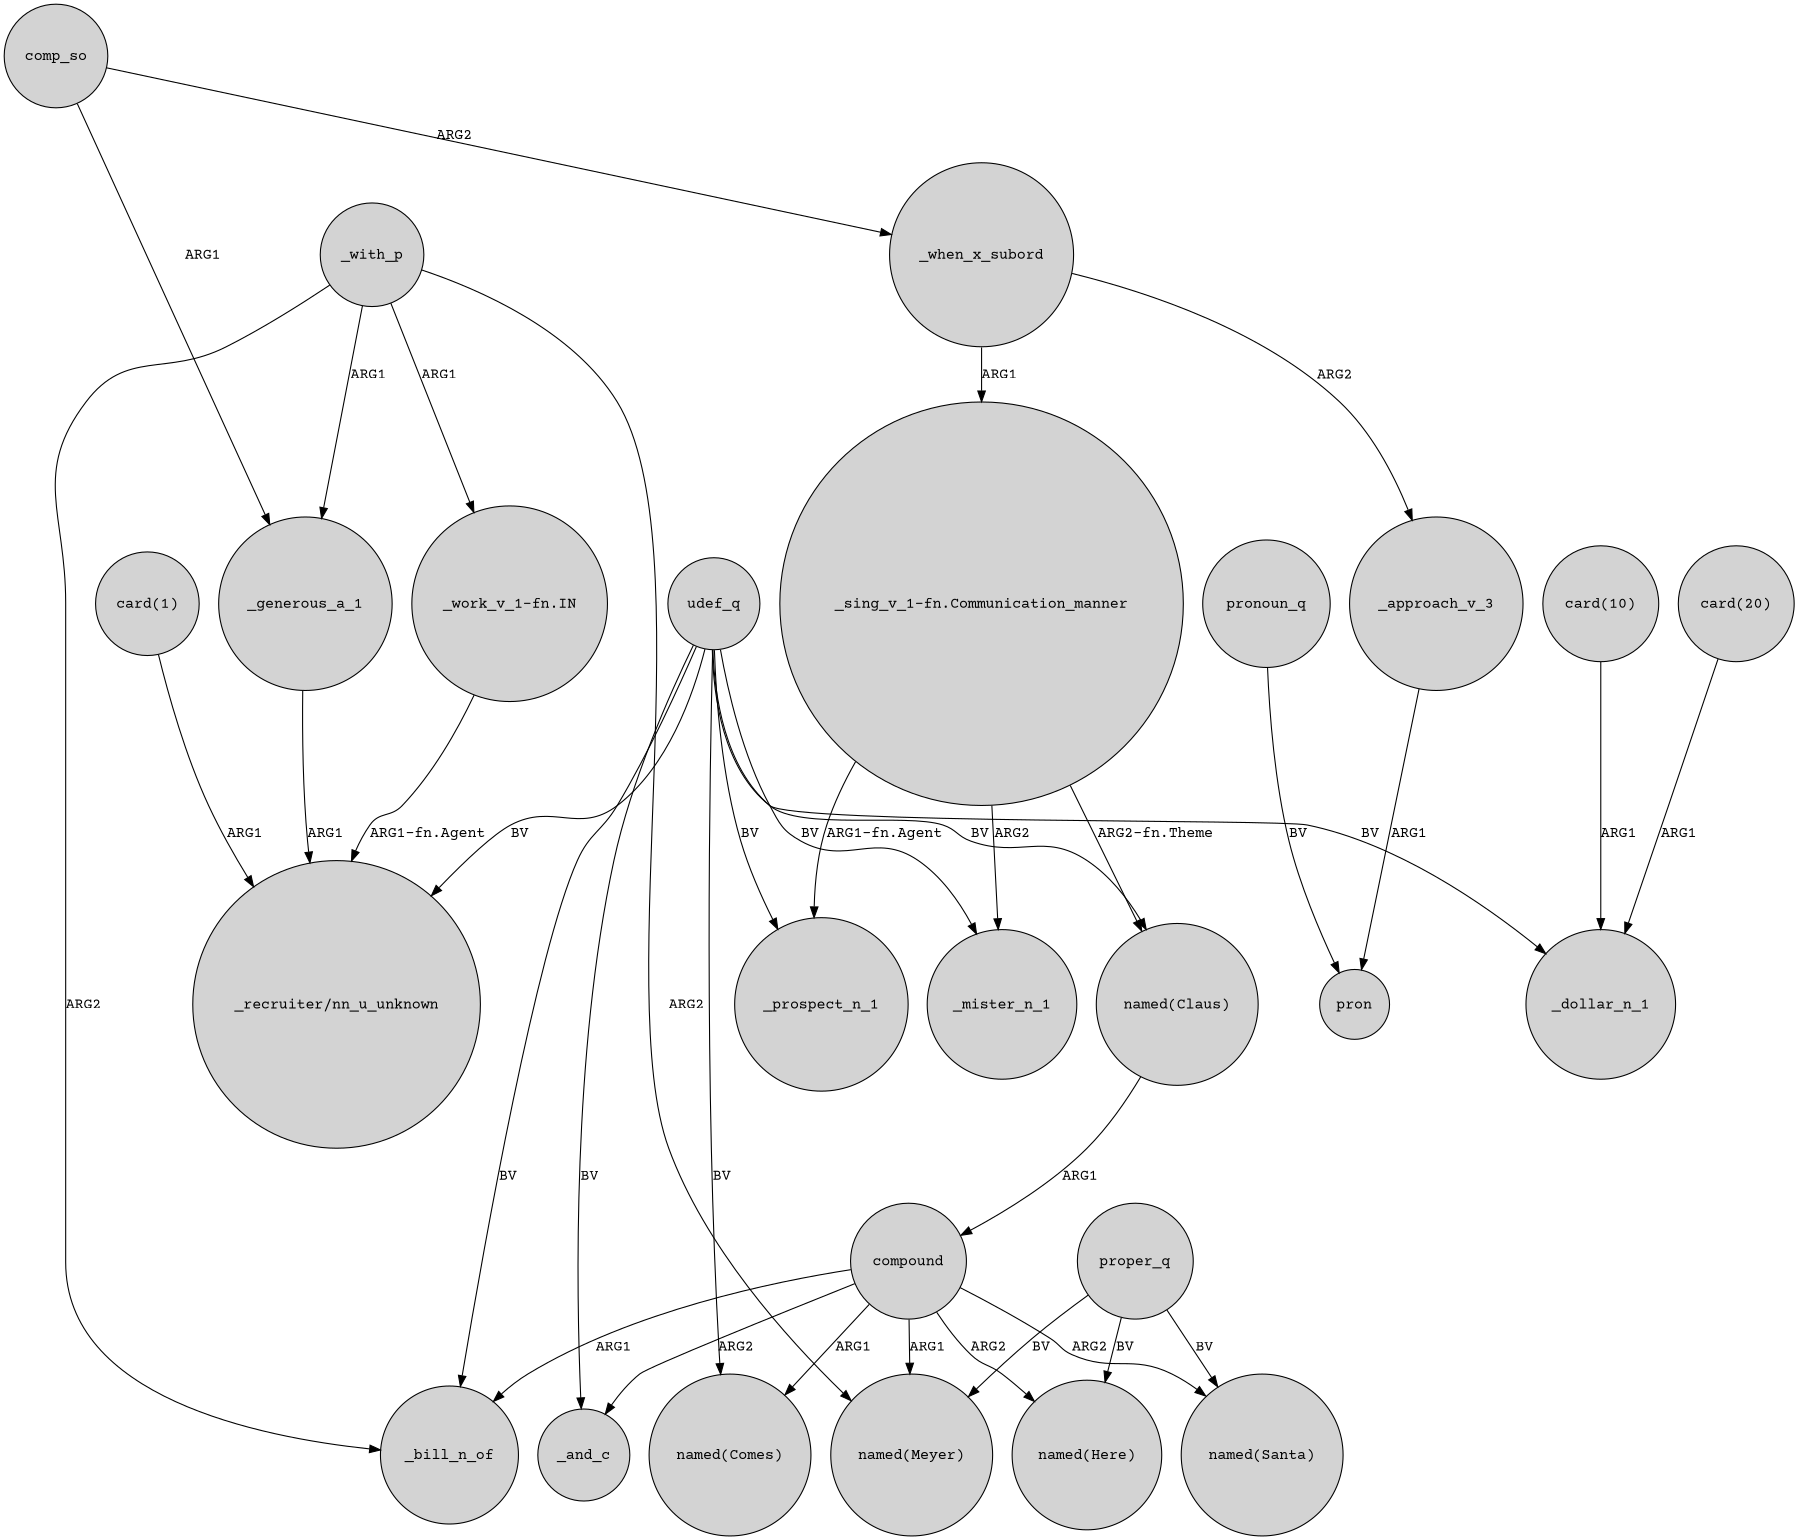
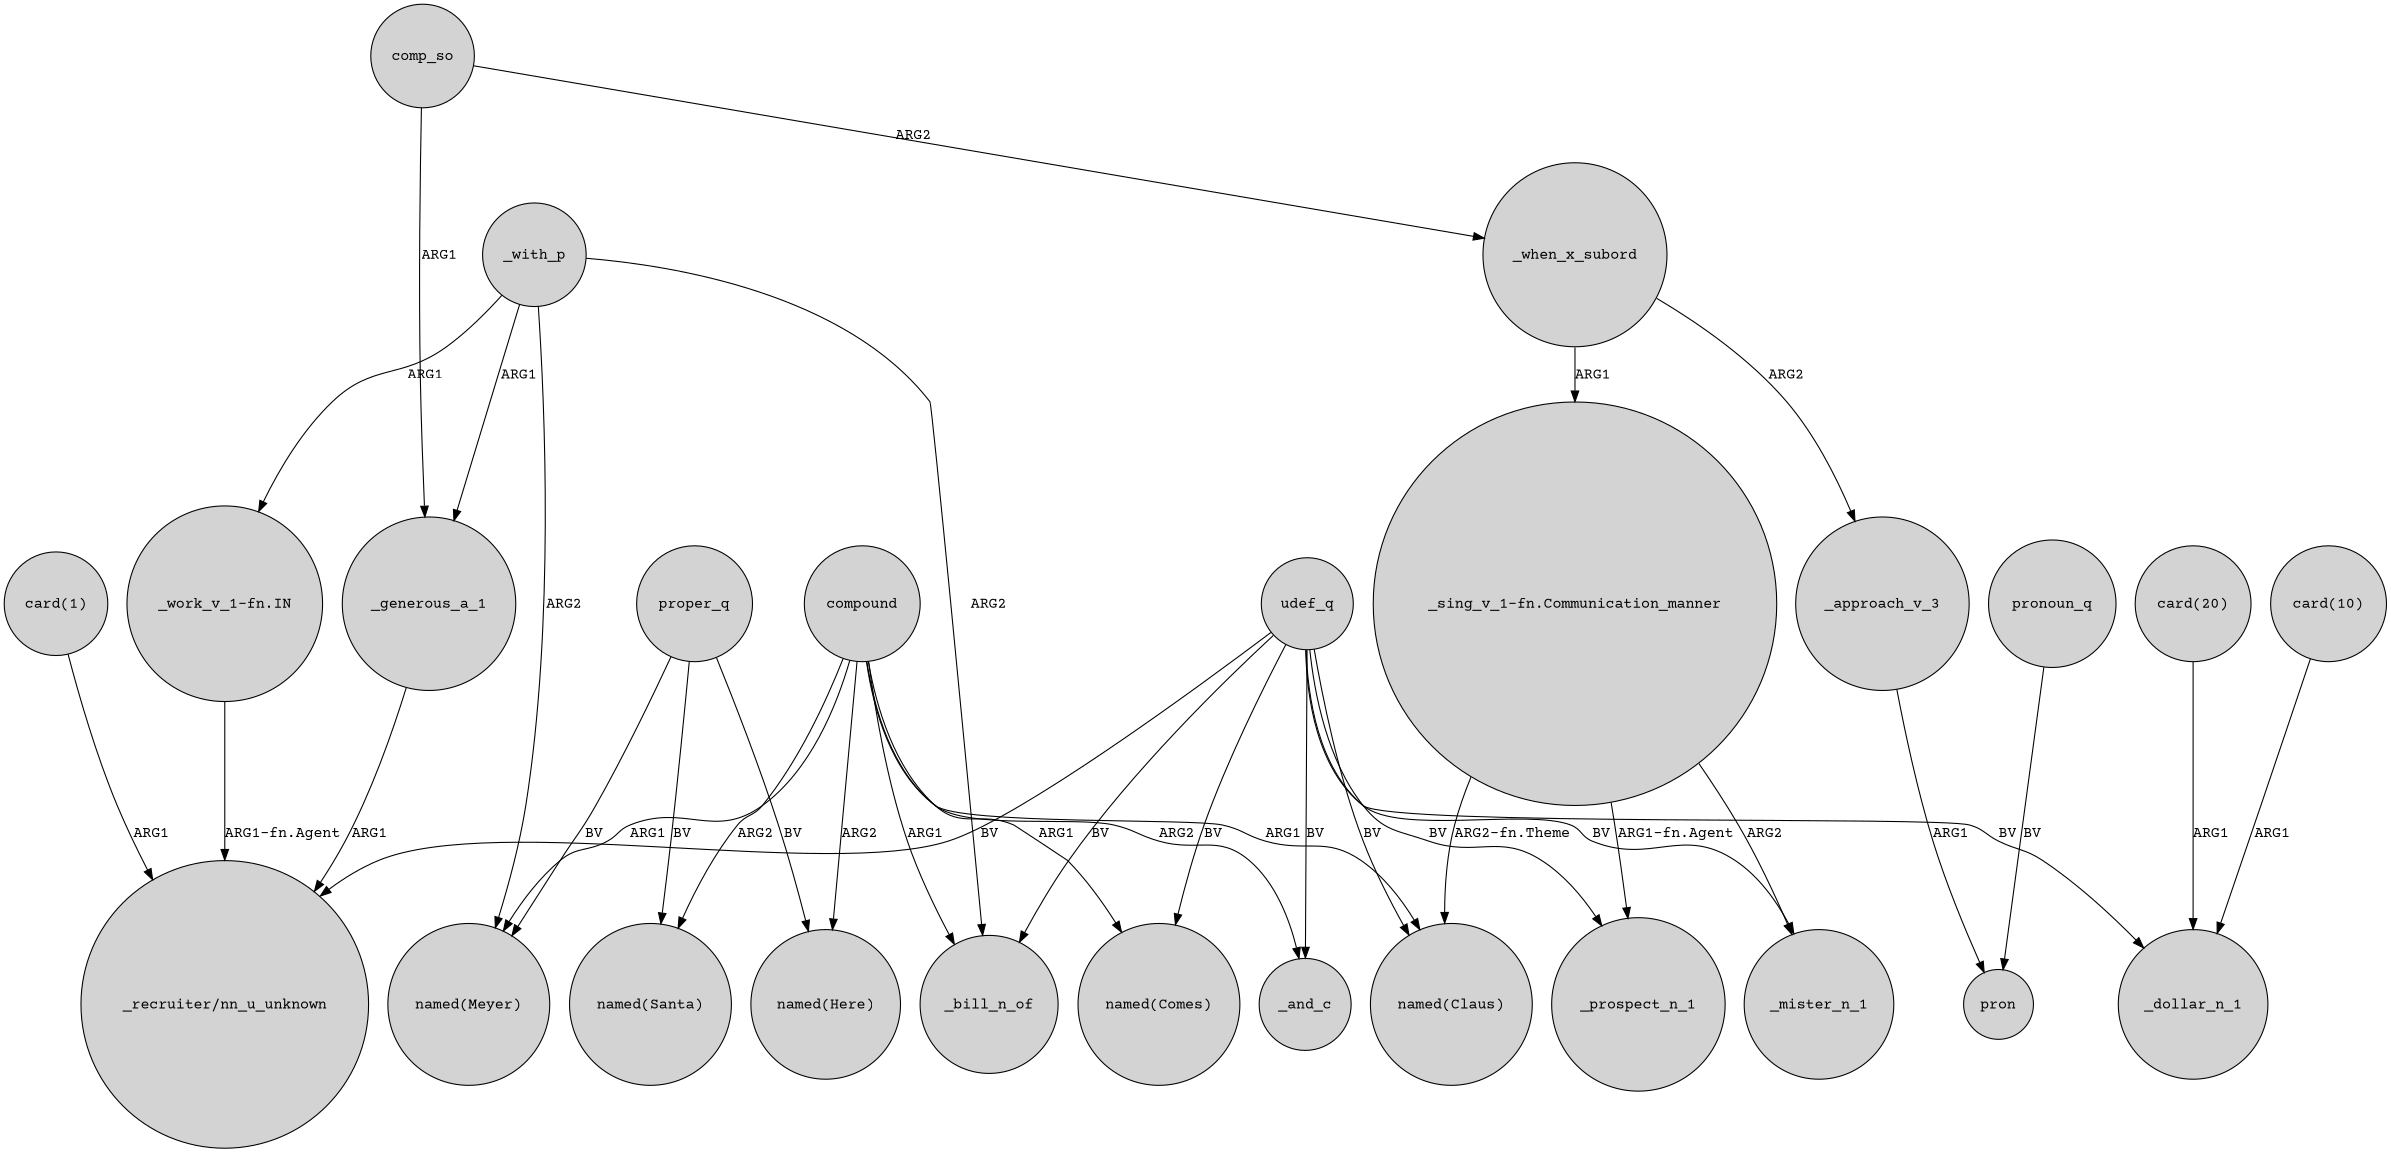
  digraph {
    fontname="Courier Prime"
    node [fontname="Courier Prime" shape=circle style=filled]
    edge [fontname="Courier Prime"]
    _with_p
    _bill_n_of
    "named(Meyer)"
    _generous_a_1
    "_work_v_1-fn.IN"
    "_recruiter/nn_u_unknown"
    udef_q
    "named(Claus)"
    _dollar_n_1
    "named(Comes)"
    _mister_n_1
    _and_c
    _prospect_n_1
    compound
    "named(Santa)"
    "named(Here)"
    "card(20)"
    "card(1)"
    _when_x_subord
    "_sing_v_1-fn.Communication_manner"
    n21 [label=_approach_v_3]
    pron
    proper_q
    "card(10)"
    pronoun_q
    comp_so
    _with_p -> _bill_n_of [label=ARG2]
    _with_p -> "named(Meyer)" [label=ARG2]
    _with_p -> _generous_a_1 [label=ARG1]
    _with_p -> "_work_v_1-fn.IN" [label=ARG1]
    _generous_a_1 -> "_recruiter/nn_u_unknown" [label=ARG1]
    "_work_v_1-fn.IN" -> "_recruiter/nn_u_unknown" [label="ARG1-fn.Agent"]
    udef_q -> _bill_n_of [label=BV]
    udef_q -> "_recruiter/nn_u_unknown" [label=BV]
    udef_q -> "named(Claus)" [label=BV]
    udef_q -> _dollar_n_1 [label=BV]
    udef_q -> "named(Comes)" [label=BV]
    udef_q -> _mister_n_1 [label=BV]
    udef_q -> _and_c [label=BV]
    udef_q -> _prospect_n_1 [label=BV]
    compound -> _bill_n_of [label=ARG1]
    compound -> "named(Meyer)" [label=ARG1]
-   "named(Claus)" -> compound [label=ARG1]
+   compound -> "named(Claus)" [label=ARG1]
    compound -> "named(Comes)" [label=ARG1]
    compound -> _and_c [label=ARG2]
    compound -> "named(Santa)" [label=ARG2]
    compound -> "named(Here)" [label=ARG2]
    "card(20)" -> _dollar_n_1 [label=ARG1]
    "card(1)" -> "_recruiter/nn_u_unknown" [label=ARG1]
    _when_x_subord -> "_sing_v_1-fn.Communication_manner" [label=ARG1]
    _when_x_subord -> n21 [label=ARG2]
    "_sing_v_1-fn.Communication_manner" -> "named(Claus)" [label="ARG2-fn.Theme"]
    "_sing_v_1-fn.Communication_manner" -> _mister_n_1 [label=ARG2]
    "_sing_v_1-fn.Communication_manner" -> _prospect_n_1 [label="ARG1-fn.Agent"]
    n21 -> pron [label=ARG1]
    proper_q -> "named(Meyer)" [label=BV]
    proper_q -> "named(Santa)" [label=BV]
    proper_q -> "named(Here)" [label=BV]
    "card(10)" -> _dollar_n_1 [label=ARG1]
    pronoun_q -> pron [label=BV]
    comp_so -> _generous_a_1 [label=ARG1]
    comp_so -> _when_x_subord [label=ARG2]
  }
